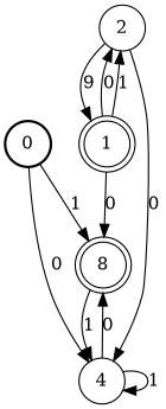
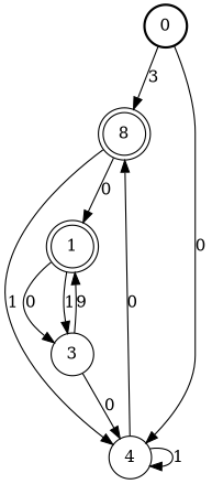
  digraph {
    node [shape=circle]
    0 [style=bold]
    n2 [label=8 peripheries=2]
    4
    1 [peripheries=2]
-   3 [label=2]
-   0 -> n2 [label=1]
+   3
+   0 -> n2 [label=3]
    0 -> 4 [label=0]
    n2 -> 4 [label=1]
-   1 -> n2 [label=0]
+   n2 -> 1 [label=0]
    4 -> n2 [label=0]
    4 -> 4 [label=1]
    1 -> 3 [label=0]
    1 -> 3 [label=1]
    3 -> 4 [label=0]
    3 -> 1 [label=9]
  }
